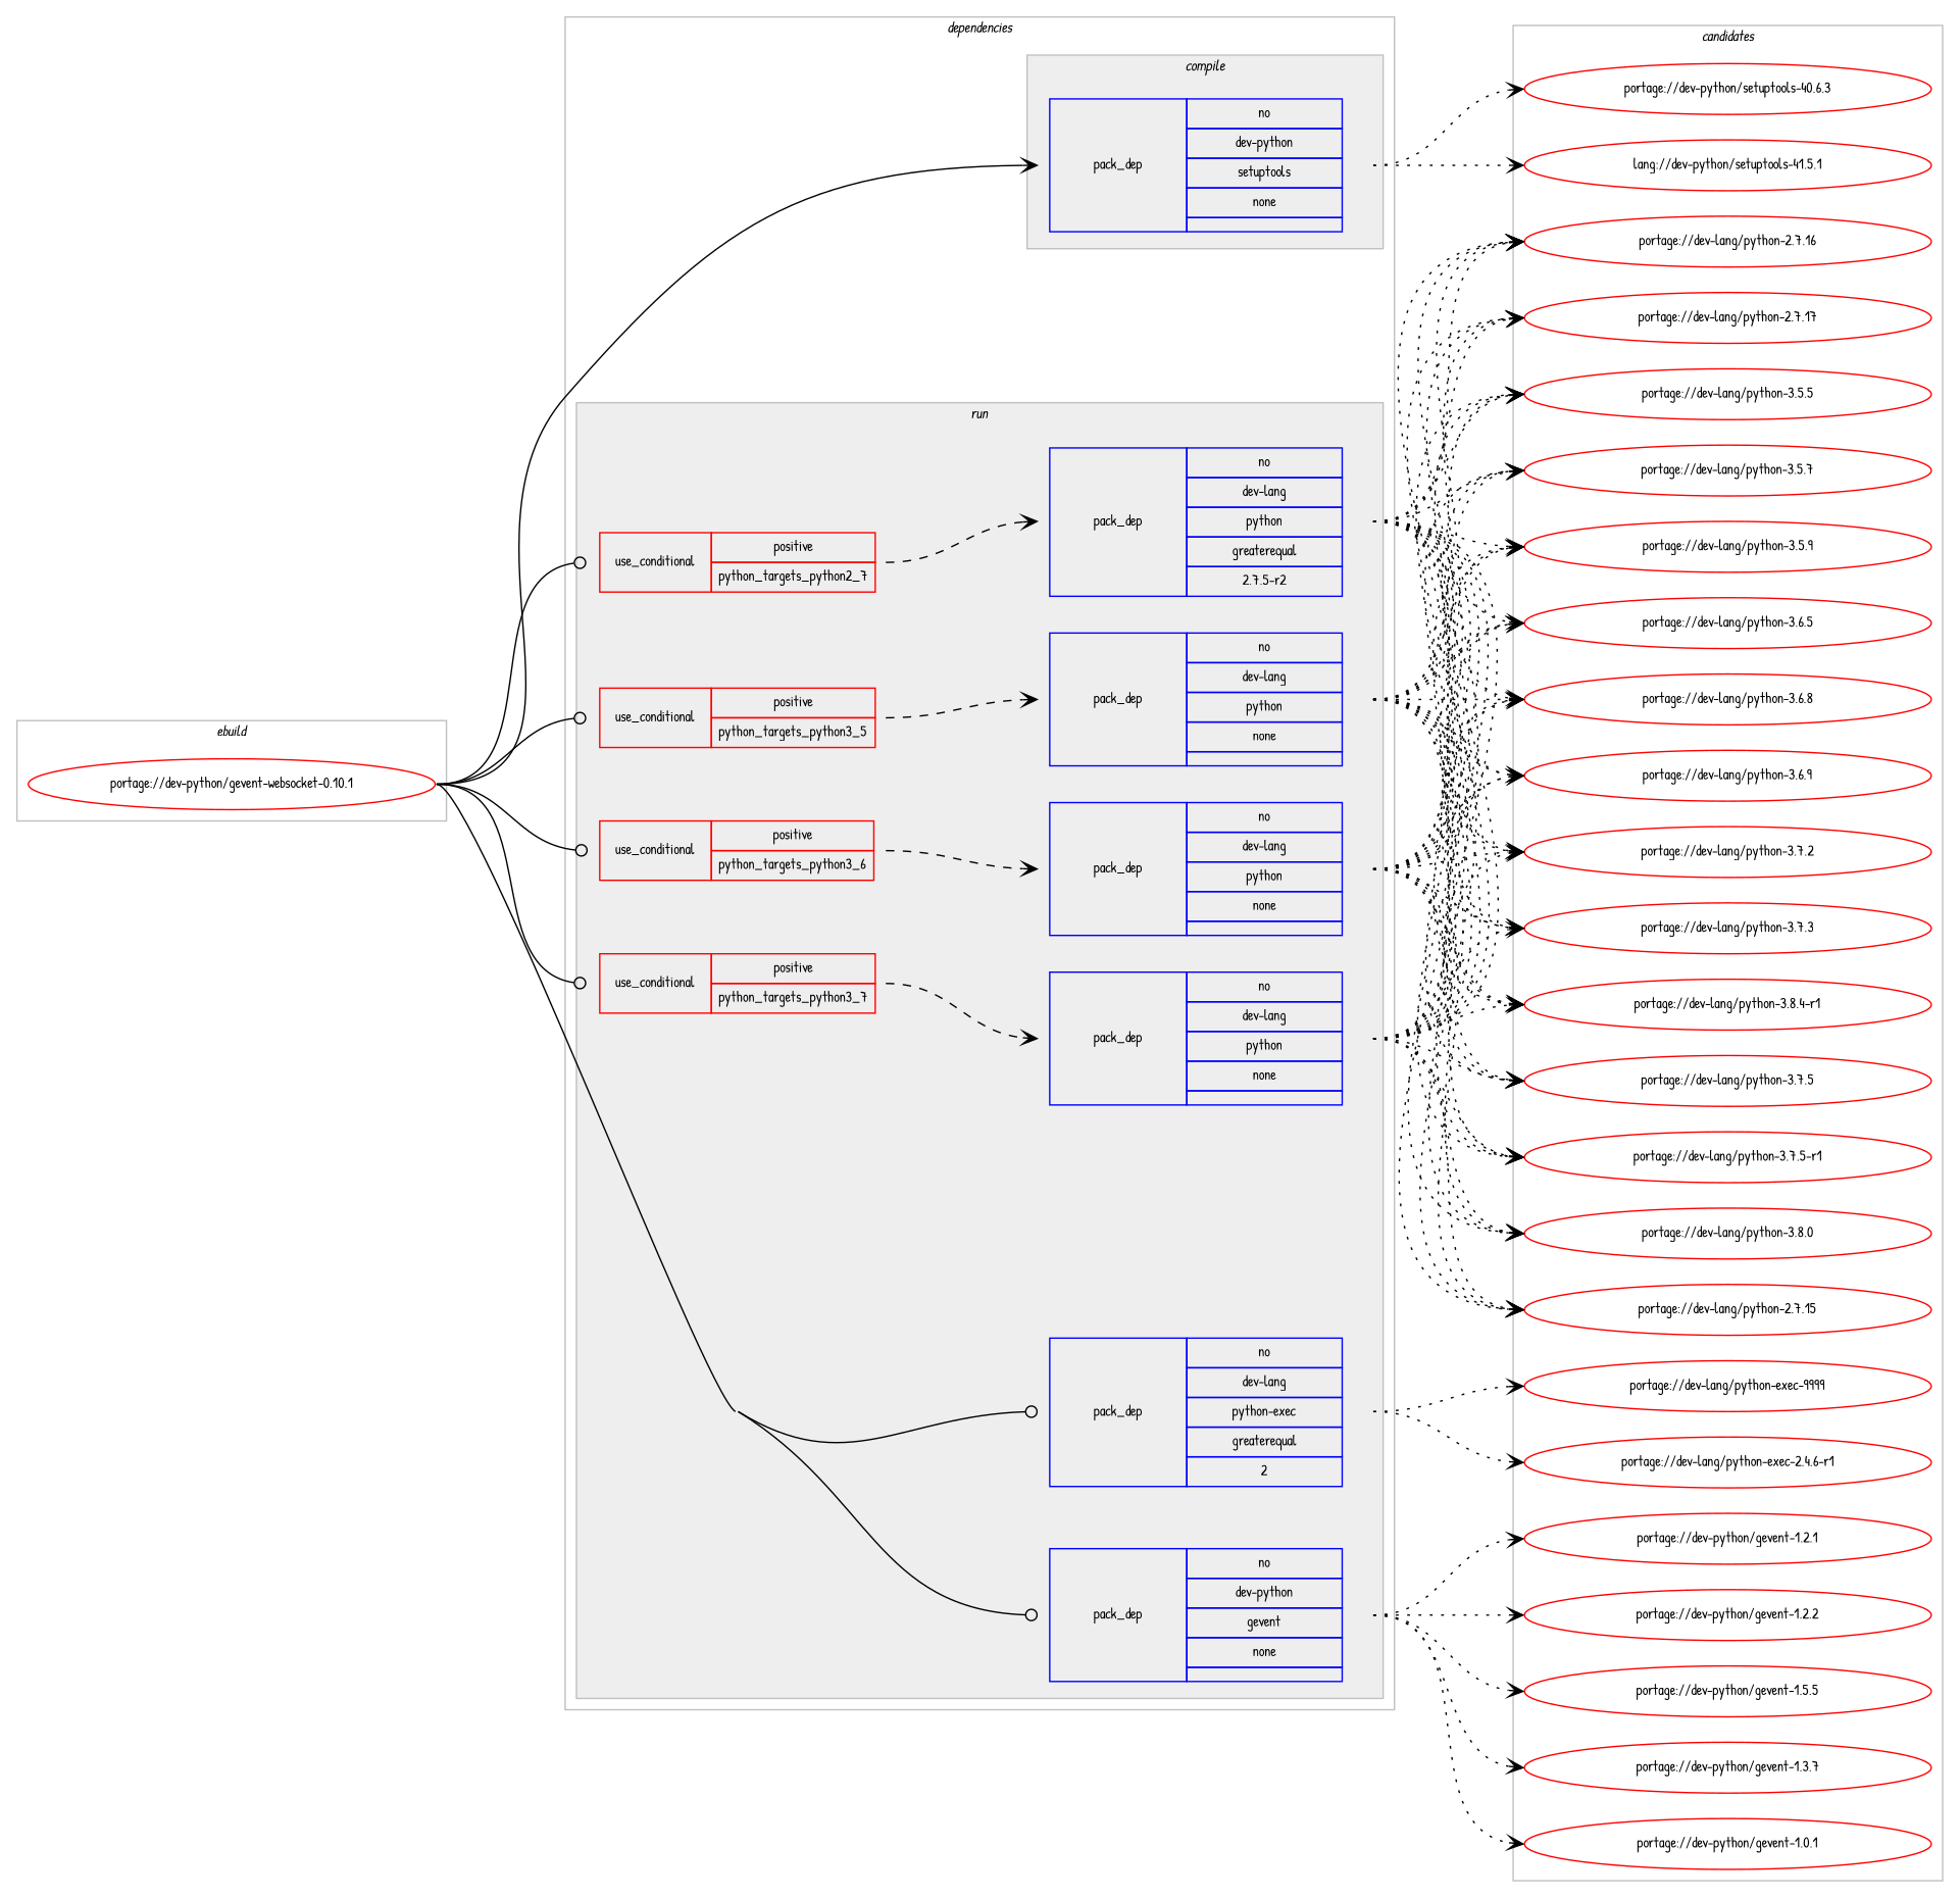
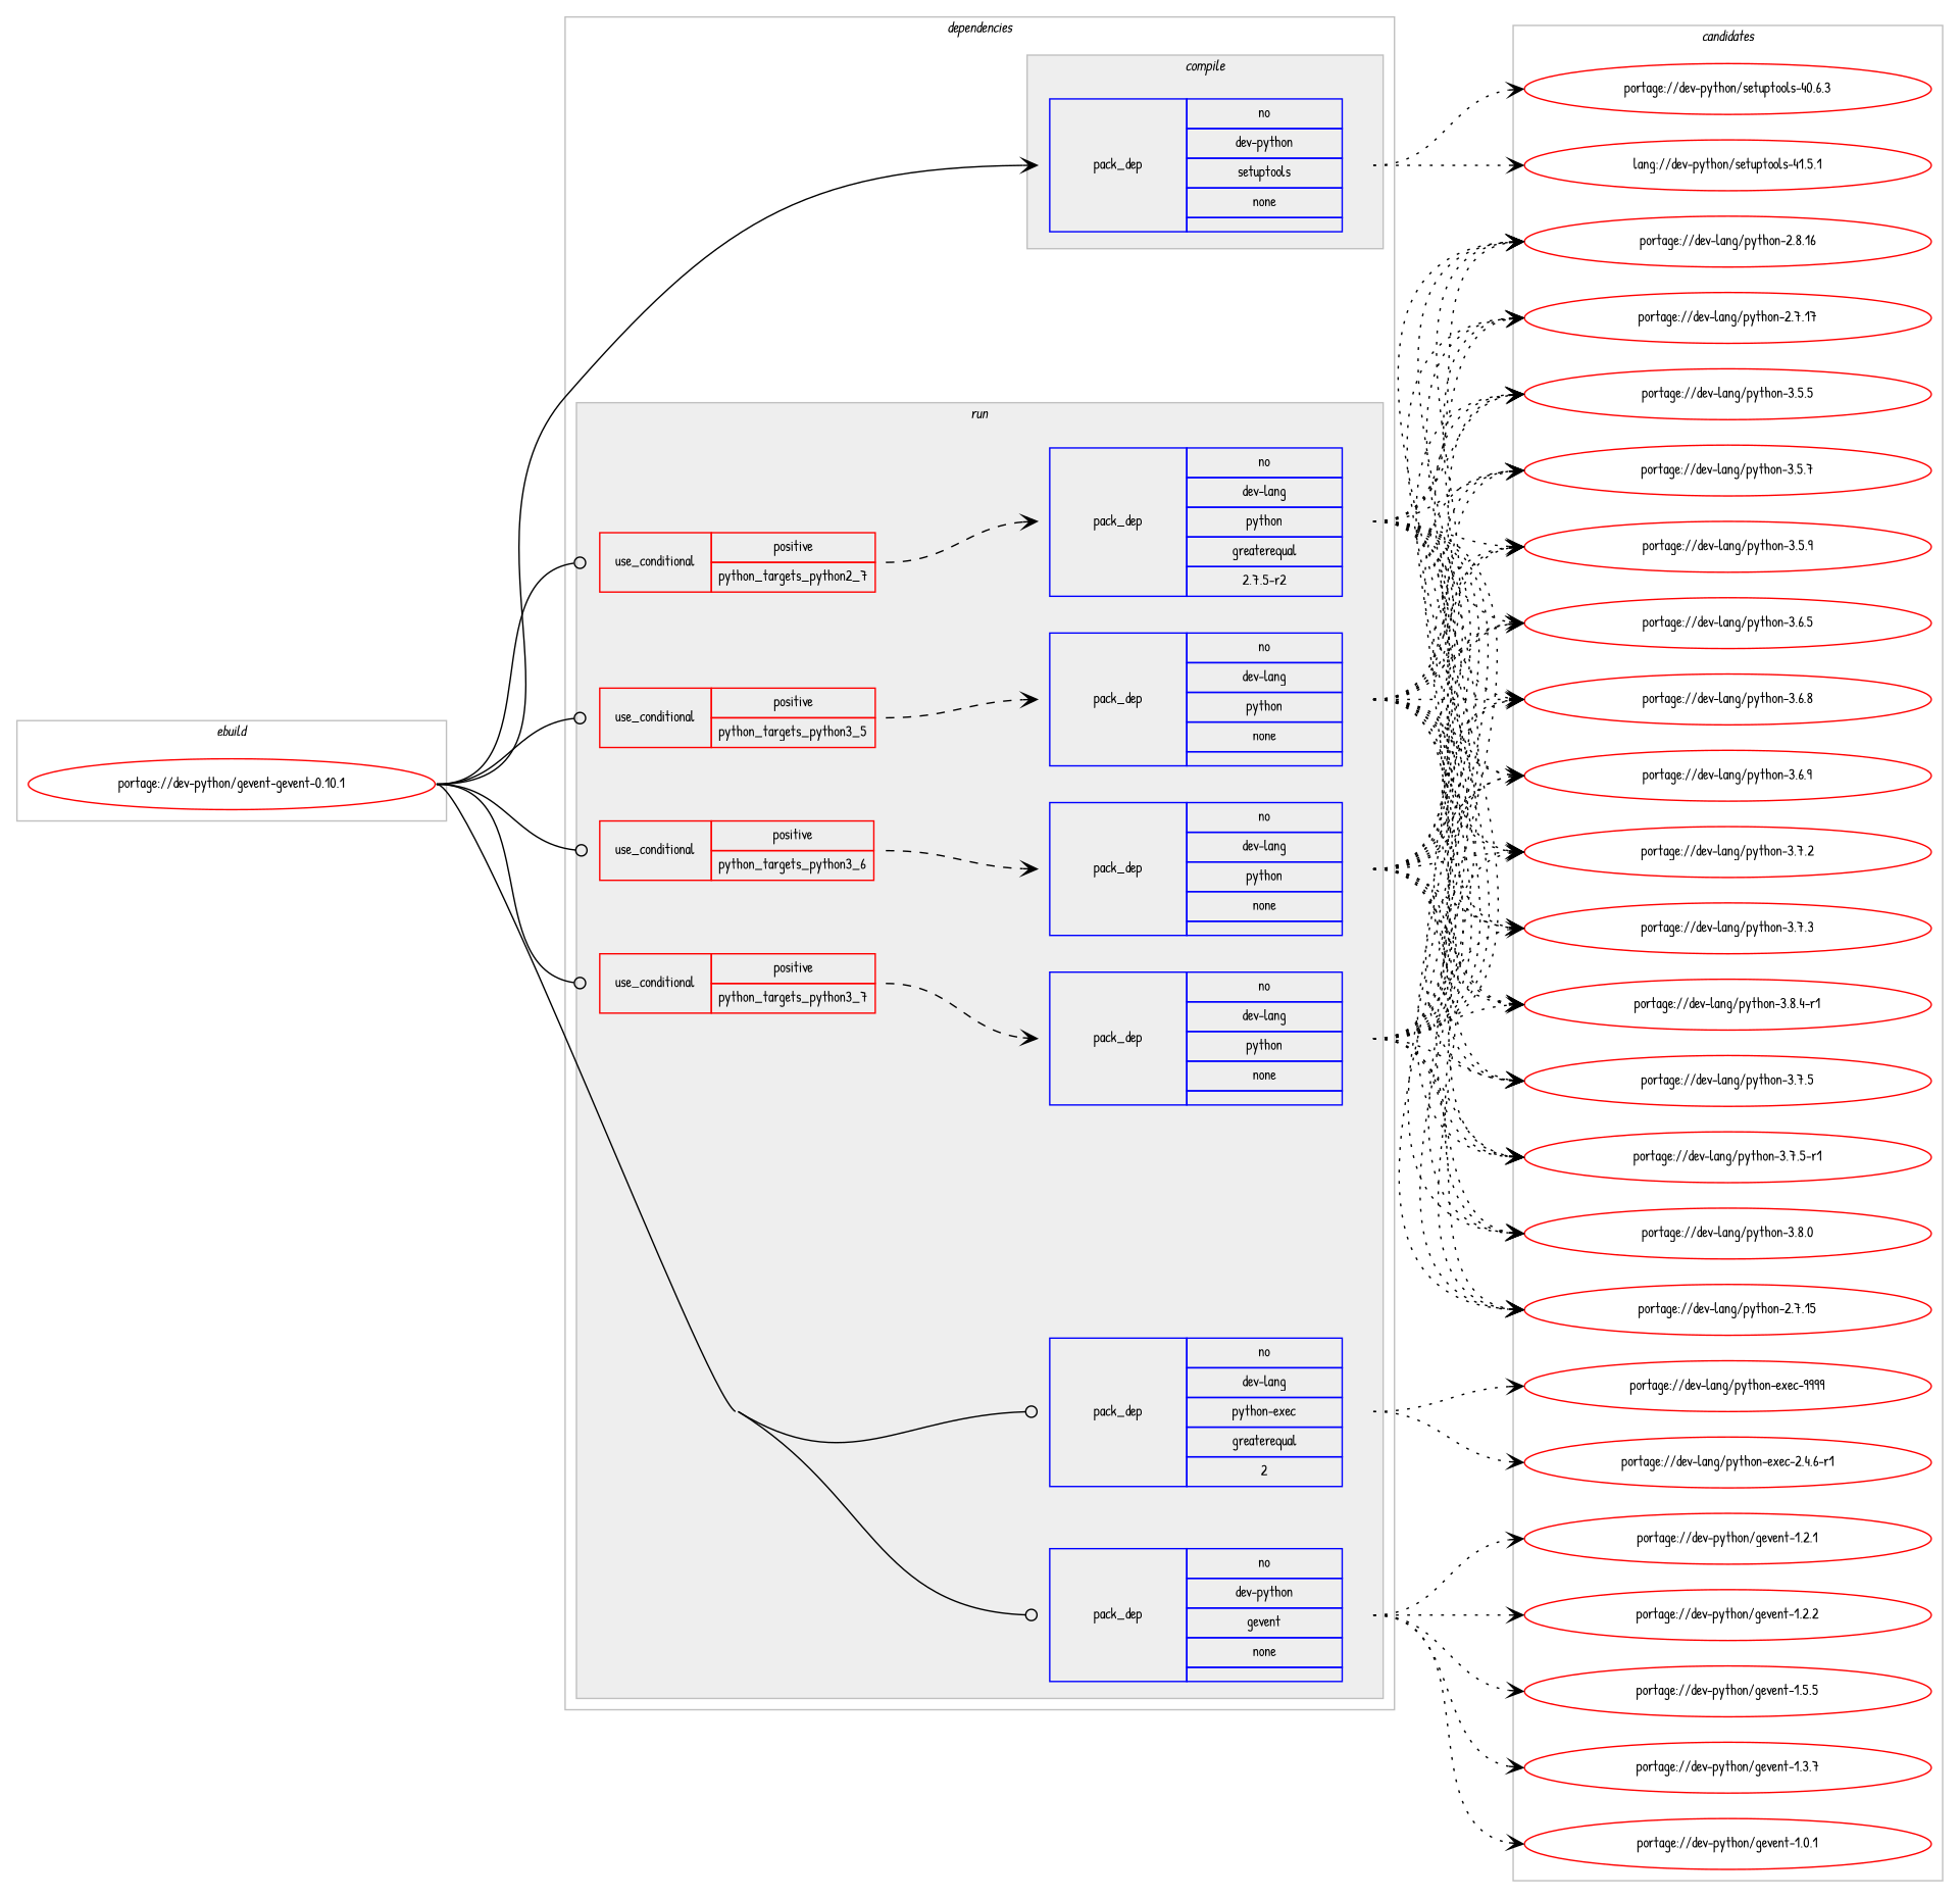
  digraph {
    compound=true
    concentrate=true
    fontname="Patrick Hand"
    fontsize=10
    newrank=true
    rankdir=LR
    ranksep=1.5
    node [color=red fontname="Patrick Hand" fontsize=10]
    edge [arrowhead=vee fontname="Patrick Hand" headport=w style=dotted tailport=e weight=100]
-   n1 [label="portage://dev-python/gevent-websocket-0.10.1" width=4]
+   n1 [label="portage://dev-python/gevent-gevent-0.10.1" width=4]
    n2 [color=blue label=<<TABLE BORDER="0" CELLBORDER="1" CELLSPACING="0" CELLPADDING="4" WIDTH="220"><TR><TD ROWSPAN="6" CELLPADDING="30">pack_dep</TD></TR><TR><TD WIDTH="110">no</TD></TR><TR><TD>dev-python</TD></TR><TR><TD>setuptools</TD></TR><TR><TD>none</TD></TR><TR><TD></TD></TR></TABLE>> shape=none]
    n3 [color=blue label=<<TABLE BORDER="0" CELLBORDER="1" CELLSPACING="0" CELLPADDING="4" WIDTH="220"><TR><TD ROWSPAN="6" CELLPADDING="30">pack_dep</TD></TR><TR><TD WIDTH="110">no</TD></TR><TR><TD>dev-lang</TD></TR><TR><TD>python</TD></TR><TR><TD>greaterequal</TD></TR><TR><TD>2.7.5-r2</TD></TR></TABLE>> shape=none]
    n4 [label=<<TABLE BORDER="0" CELLBORDER="1" CELLSPACING="0" CELLPADDING="4"><TR><TD ROWSPAN="3" CELLPADDING="10">use_conditional</TD></TR><TR><TD>positive</TD></TR><TR><TD>python_targets_python2_7</TD></TR></TABLE>> shape=none]
    n5 [color=blue label=<<TABLE BORDER="0" CELLBORDER="1" CELLSPACING="0" CELLPADDING="4" WIDTH="220"><TR><TD ROWSPAN="6" CELLPADDING="30">pack_dep</TD></TR><TR><TD WIDTH="110">no</TD></TR><TR><TD>dev-lang</TD></TR><TR><TD>python</TD></TR><TR><TD>none</TD></TR><TR><TD></TD></TR></TABLE>> shape=none]
    n6 [label=<<TABLE BORDER="0" CELLBORDER="1" CELLSPACING="0" CELLPADDING="4"><TR><TD ROWSPAN="3" CELLPADDING="10">use_conditional</TD></TR><TR><TD>positive</TD></TR><TR><TD>python_targets_python3_5</TD></TR></TABLE>> shape=none]
    n7 [color=blue label=<<TABLE BORDER="0" CELLBORDER="1" CELLSPACING="0" CELLPADDING="4" WIDTH="220"><TR><TD ROWSPAN="6" CELLPADDING="30">pack_dep</TD></TR><TR><TD WIDTH="110">no</TD></TR><TR><TD>dev-lang</TD></TR><TR><TD>python</TD></TR><TR><TD>none</TD></TR><TR><TD></TD></TR></TABLE>> shape=none]
    n8 [label=<<TABLE BORDER="0" CELLBORDER="1" CELLSPACING="0" CELLPADDING="4"><TR><TD ROWSPAN="3" CELLPADDING="10">use_conditional</TD></TR><TR><TD>positive</TD></TR><TR><TD>python_targets_python3_6</TD></TR></TABLE>> shape=none]
    n9 [color=blue label=<<TABLE BORDER="0" CELLBORDER="1" CELLSPACING="0" CELLPADDING="4" WIDTH="220"><TR><TD ROWSPAN="6" CELLPADDING="30">pack_dep</TD></TR><TR><TD WIDTH="110">no</TD></TR><TR><TD>dev-lang</TD></TR><TR><TD>python</TD></TR><TR><TD>none</TD></TR><TR><TD></TD></TR></TABLE>> shape=none]
    n10 [label=<<TABLE BORDER="0" CELLBORDER="1" CELLSPACING="0" CELLPADDING="4"><TR><TD ROWSPAN="3" CELLPADDING="10">use_conditional</TD></TR><TR><TD>positive</TD></TR><TR><TD>python_targets_python3_7</TD></TR></TABLE>> shape=none]
    n11 [color=blue label=<<TABLE BORDER="0" CELLBORDER="1" CELLSPACING="0" CELLPADDING="4" WIDTH="220"><TR><TD ROWSPAN="6" CELLPADDING="30">pack_dep</TD></TR><TR><TD WIDTH="110">no</TD></TR><TR><TD>dev-lang</TD></TR><TR><TD>python-exec</TD></TR><TR><TD>greaterequal</TD></TR><TR><TD>2</TD></TR></TABLE>> shape=none]
    n12 [color=blue label=<<TABLE BORDER="0" CELLBORDER="1" CELLSPACING="0" CELLPADDING="4" WIDTH="220"><TR><TD ROWSPAN="6" CELLPADDING="30">pack_dep</TD></TR><TR><TD WIDTH="110">no</TD></TR><TR><TD>dev-python</TD></TR><TR><TD>gevent</TD></TR><TR><TD>none</TD></TR><TR><TD></TD></TR></TABLE>> shape=none]
    n13 [label="portage://dev-python/setuptools-40.6.3" width=4]
    n14 [label="lang://dev-python/setuptools-41.5.1" width=4]
    n15 [label="portage://dev-lang/python-2.7.15" width=4]
-   n16 [label="portage://dev-lang/python-2.7.16" width=4]
+   n16 [label="portage://dev-lang/python-2.8.16" width=4]
    n17 [label="portage://dev-lang/python-2.7.17" width=4]
    n18 [label="portage://dev-lang/python-3.5.5" width=4]
    n19 [label="portage://dev-lang/python-3.5.7" width=4]
    n20 [label="portage://dev-lang/python-3.5.9" width=4]
    n21 [label="portage://dev-lang/python-3.6.5" width=4]
    n22 [label="portage://dev-lang/python-3.6.8" width=4]
    n23 [label="portage://dev-lang/python-3.6.9" width=4]
    n24 [label="portage://dev-lang/python-3.7.2" width=4]
    n25 [label="portage://dev-lang/python-3.7.3" width=4]
    n26 [label="portage://dev-lang/python-3.8.4-r1" width=4]
    n27 [label="portage://dev-lang/python-3.7.5" width=4]
    n28 [label="portage://dev-lang/python-3.7.5-r1" width=4]
    n29 [label="portage://dev-lang/python-3.8.0" width=4]
    n30 [label="portage://dev-lang/python-exec-2.4.6-r1" width=4]
    n31 [label="portage://dev-lang/python-exec-9999" width=4]
    n32 [label="portage://dev-python/gevent-1.0.1" width=4]
    n33 [label="portage://dev-python/gevent-1.2.1" width=4]
    n34 [label="portage://dev-python/gevent-1.2.2" width=4]
    n35 [label="portage://dev-python/gevent-1.5.5" width=4]
    n36 [label="portage://dev-python/gevent-1.3.7" width=4]
    subgraph cluster_1 {
      color=gray
      label=<<i>ebuild</i>>
      rank=same
      n1
    }
    subgraph cluster_2 {
      color=gray
      label=<<i>dependencies</i>>
      subgraph cluster_3 {
        color=gray
        fillcolor="#eeeeee"
        label=<<i>compile</i>>
        style=filled
        subgraph sub_4 {
          color=gray
          fillcolor="#eeeeee"
          label=<<i>compile</i>>
          style=filled
          n2
        }
      }
      subgraph cluster_5 {
        color=gray
        fillcolor="#eeeeee"
        label=<<i>compile and run</i>>
        style=filled
      }
      subgraph cluster_6 {
        color=gray
        fillcolor="#eeeeee"
        label=<<i>run</i>>
        style=filled
        subgraph sub_7 {
          color=gray
          fillcolor="#eeeeee"
          label=<<i>run</i>>
          style=filled
          n4
          subgraph sub_8 {
            color=gray
            fillcolor="#eeeeee"
            label=<<i>run</i>>
            style=filled
            n3
          }
        }
        subgraph sub_9 {
          color=gray
          fillcolor="#eeeeee"
          label=<<i>run</i>>
          style=filled
          n6
          subgraph sub_10 {
            color=gray
            fillcolor="#eeeeee"
            label=<<i>run</i>>
            style=filled
            n5
          }
        }
        subgraph sub_11 {
          color=gray
          fillcolor="#eeeeee"
          label=<<i>run</i>>
          style=filled
          n8
          subgraph sub_12 {
            color=gray
            fillcolor="#eeeeee"
            label=<<i>run</i>>
            style=filled
            n7
          }
        }
        subgraph sub_13 {
          color=gray
          fillcolor="#eeeeee"
          label=<<i>run</i>>
          style=filled
          n10
          subgraph sub_14 {
            color=gray
            fillcolor="#eeeeee"
            label=<<i>run</i>>
            style=filled
            n9
          }
        }
        subgraph sub_15 {
          color=gray
          fillcolor="#eeeeee"
          label=<<i>run</i>>
          style=filled
          n11
        }
        subgraph sub_16 {
          color=gray
          fillcolor="#eeeeee"
          label=<<i>run</i>>
          style=filled
          n12
        }
      }
    }
    subgraph cluster_17 {
      color=gray
      label=<<i>candidates</i>>
      rank=same
      subgraph sub_18 {
        color=black
        label=<<i>candidates</i>>
        nodesep=1
        rank=same
        n13
        n14
      }
      subgraph sub_19 {
        color=black
        label=<<i>candidates</i>>
        nodesep=1
        rank=same
        n15
        n16
        n17
        n18
        n19
        n20
        n21
        n22
        n23
        n24
        n25
        n26
        n27
        n28
        n29
      }
      subgraph sub_20 {
        color=black
        label=<<i>candidates</i>>
        nodesep=1
        rank=same
        n15
        n16
        n17
        n18
        n19
        n20
        n21
        n22
        n23
        n24
        n25
        n26
        n27
        n28
        n29
      }
      subgraph sub_21 {
        color=black
        label=<<i>candidates</i>>
        nodesep=1
        rank=same
        n15
        n16
        n17
        n18
        n19
        n20
        n21
        n22
        n23
        n24
        n25
        n26
        n27
        n28
        n29
      }
      subgraph sub_22 {
        color=black
        label=<<i>candidates</i>>
        nodesep=1
        rank=same
        n15
        n16
        n17
        n18
        n19
        n20
        n21
        n22
        n23
        n24
        n25
        n26
        n27
        n28
        n29
      }
      subgraph sub_23 {
        color=black
        label=<<i>candidates</i>>
        nodesep=1
        rank=same
        n30
        n31
      }
      subgraph sub_24 {
        color=black
        label=<<i>candidates</i>>
        nodesep=1
        rank=same
        n32
        n33
        n34
        n35
        n36
      }
    }
    n1 -> n2 [style=solid weight=20]
    n1 -> n4 [arrowhead=odot style=solid weight=20]
    n1 -> n6 [arrowhead=odot style=solid weight=20]
    n1 -> n8 [arrowhead=odot style=solid weight=20]
    n1 -> n10 [arrowhead=odot style=solid weight=20]
    n1 -> n11 [arrowhead=odot style=solid weight=20]
    n1 -> n12 [arrowhead=odot style=solid weight=20]
    n2 -> n13
    n2 -> n14
    n3 -> n15
    n3 -> n16
    n3 -> n17
    n3 -> n18
    n3 -> n19
    n3 -> n20
    n3 -> n21
    n3 -> n22
    n3 -> n23
    n3 -> n24
    n3 -> n25
    n3 -> n26
    n3 -> n27
    n3 -> n28
    n3 -> n29
    n4 -> n3 [style=dashed weight=20]
    n5 -> n15
    n5 -> n16
    n5 -> n17
    n5 -> n18
    n5 -> n19
    n5 -> n20
    n5 -> n21
    n5 -> n22
    n5 -> n23
    n5 -> n24
    n5 -> n25
    n5 -> n26
    n5 -> n27
    n5 -> n28
    n5 -> n29
    n6 -> n5 [style=dashed weight=20]
    n7 -> n15
    n7 -> n16
    n7 -> n17
    n7 -> n18
    n7 -> n19
    n7 -> n20
    n7 -> n21
    n7 -> n22
    n7 -> n23
    n7 -> n24
    n7 -> n25
    n7 -> n26
    n7 -> n27
    n7 -> n28
    n7 -> n29
    n8 -> n7 [style=dashed weight=20]
    n9 -> n15
    n9 -> n16
    n9 -> n17
    n9 -> n18
    n9 -> n19
    n9 -> n20
    n9 -> n21
    n9 -> n22
    n9 -> n23
    n9 -> n24
    n9 -> n25
    n9 -> n26
    n9 -> n27
    n9 -> n28
    n9 -> n29
    n10 -> n9 [style=dashed weight=20]
    n11 -> n30
    n11 -> n31
    n12 -> n32
    n12 -> n33
    n12 -> n34
    n12 -> n35
    n12 -> n36
  }
